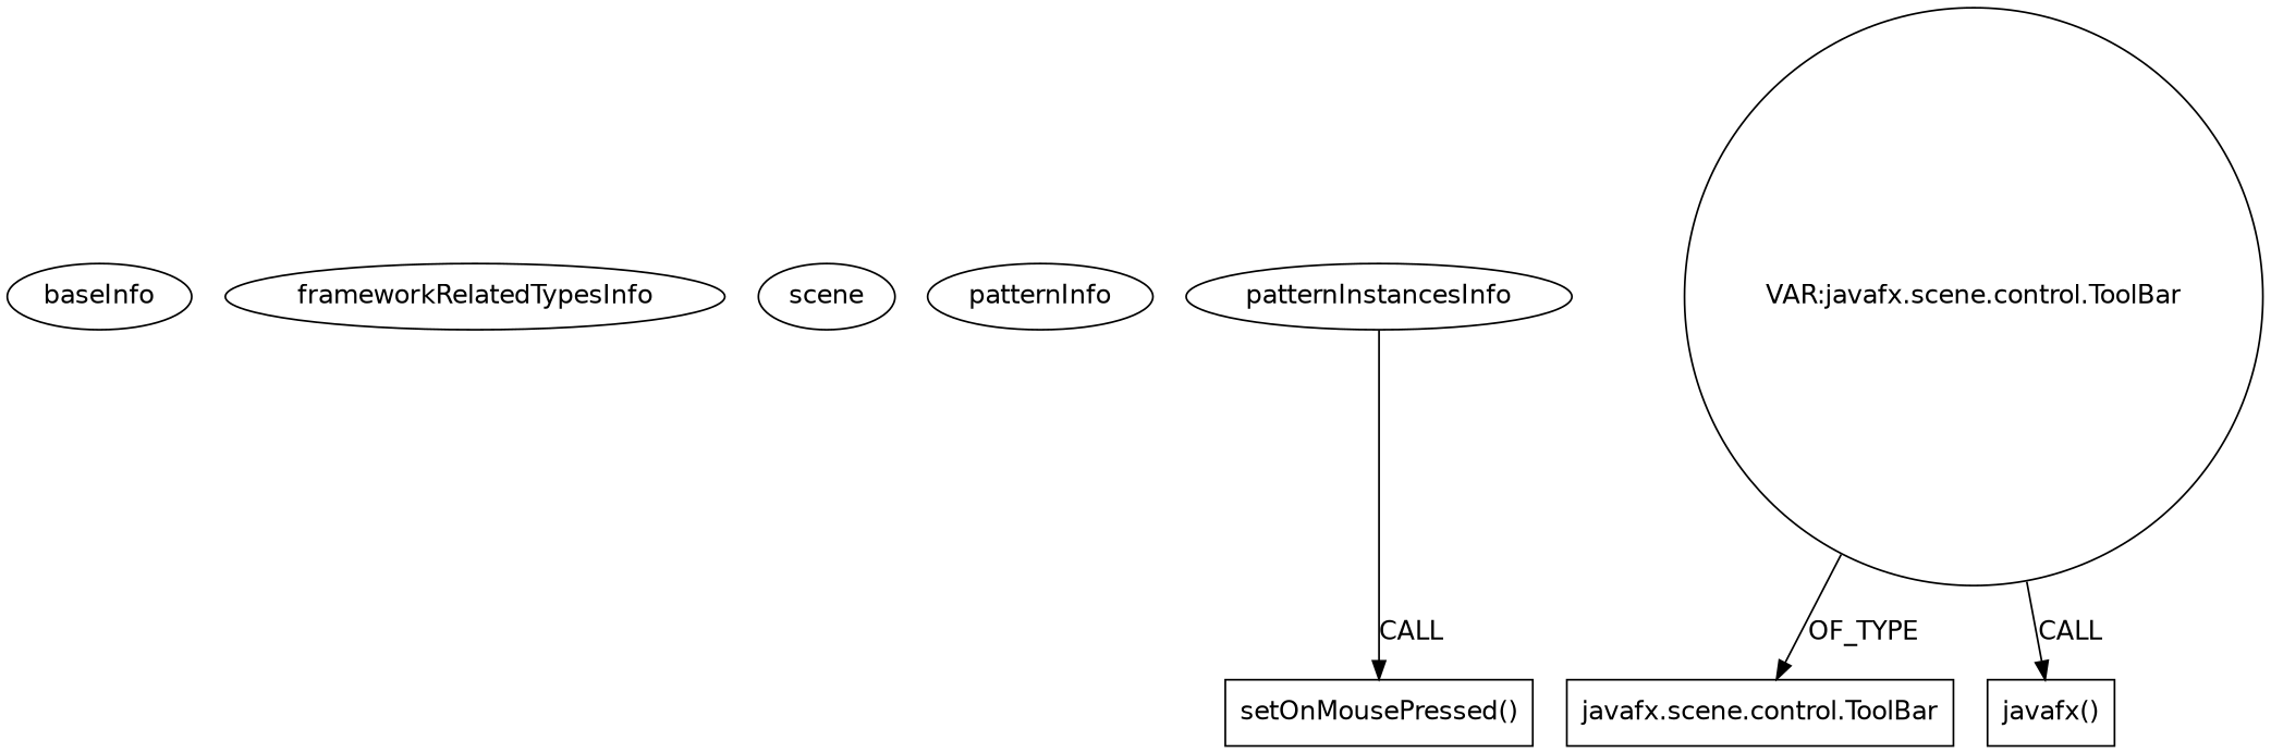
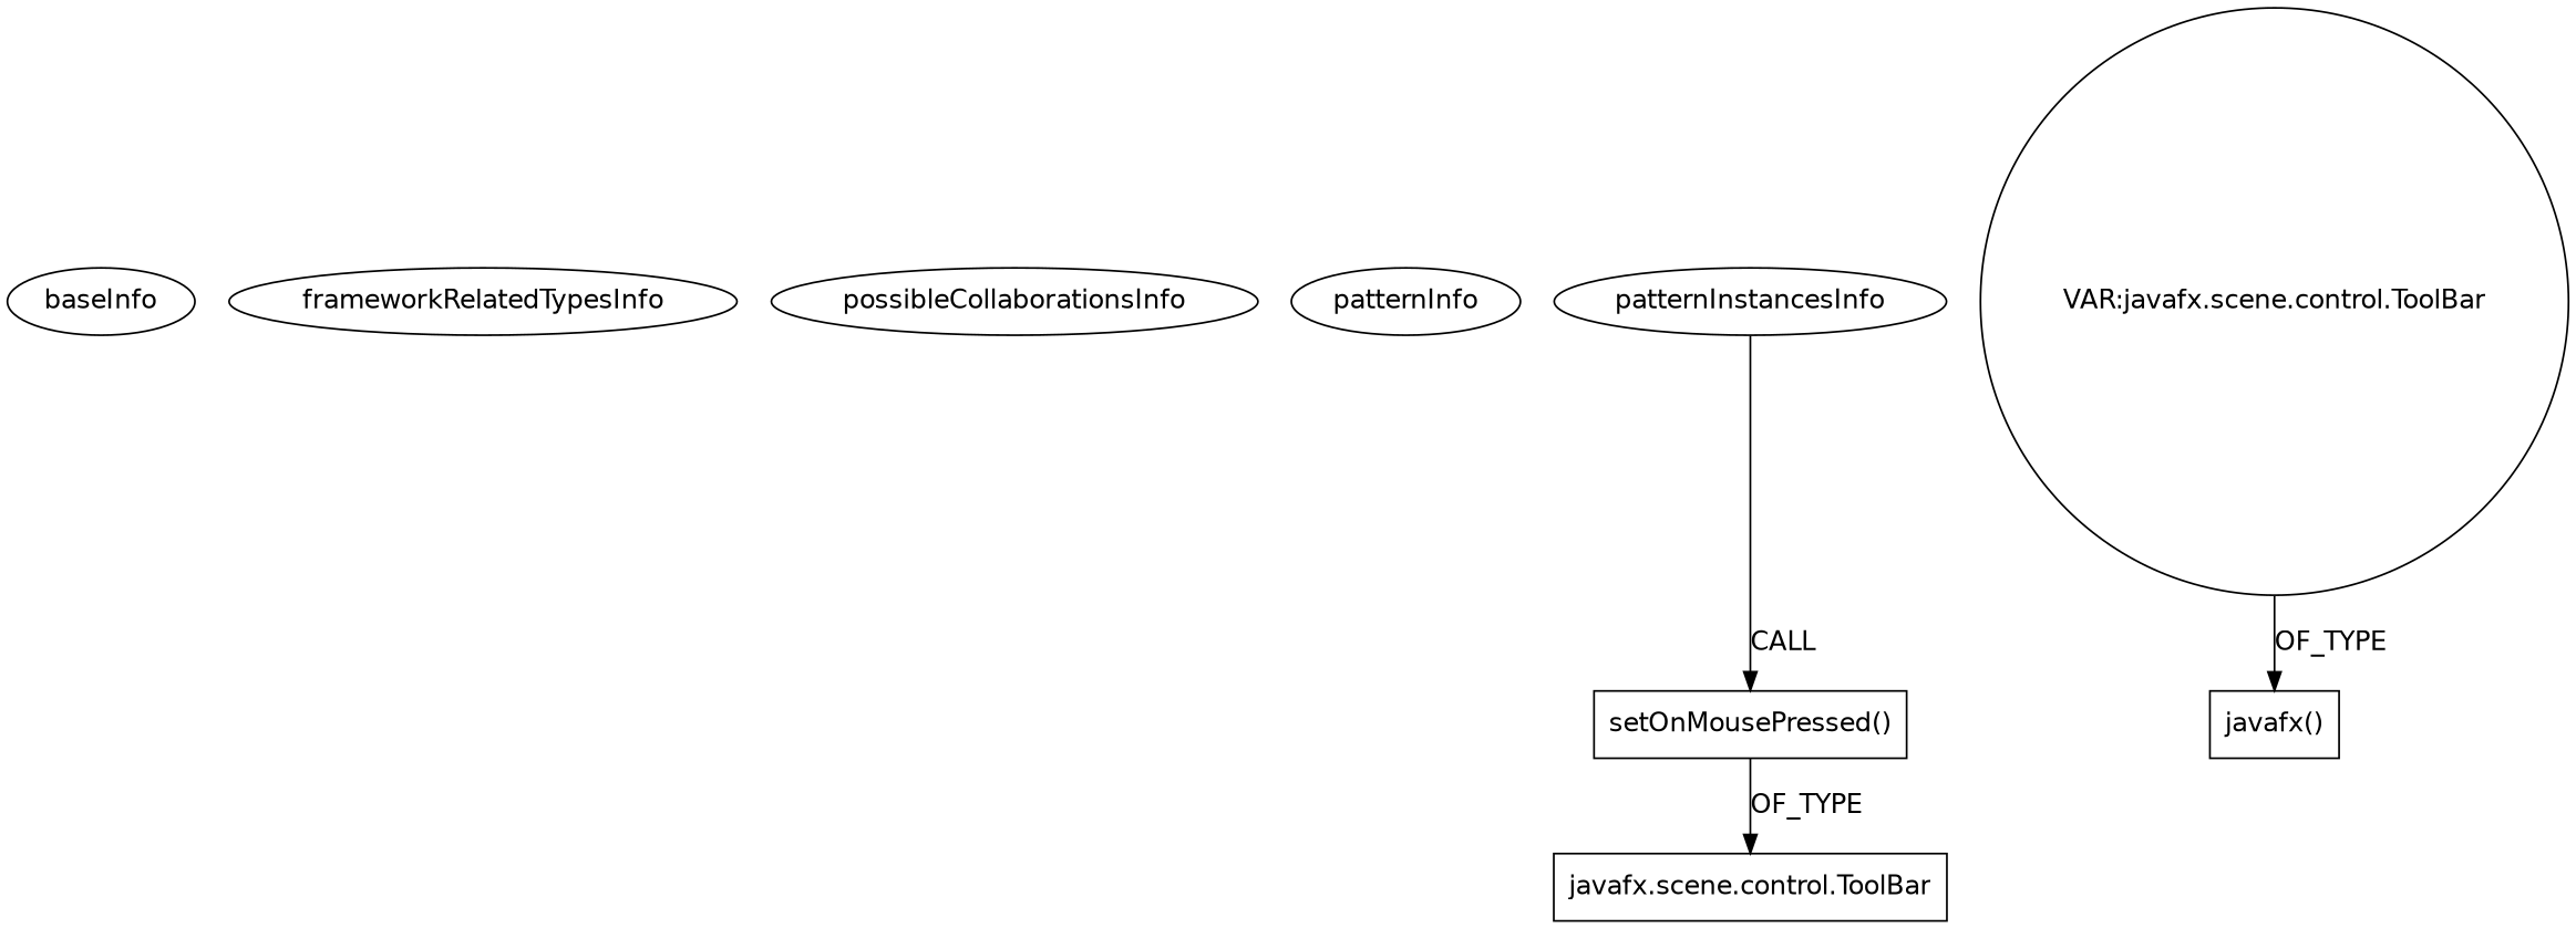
  digraph {
    fontname="DejaVu Sans"
    node [fontname="DejaVu Sans"]
    edge [fontname="DejaVu Sans"]
    baseInfo [category=pattern graphId=2893 isAnonymous=false possibleRelation=false]
    frameworkRelatedTypesInfo
-   possibleCollaborationsInfo [label=scene]
+   possibleCollaborationsInfo
    patternInfo [frequency=2.0 patternRootClient=null]
    patternInstancesInfo [0="LichuanLu-ShunUI-FX~/LichuanLu-ShunUI-FX/ShunUI-FX-master/src/controllers/Controller.java~Controller~779" 1="amonker-AmonkerFX~/amonker-AmonkerFX/AmonkerFX-master/src/cn/jingyun/javafx/amonker/ui/AmonkerUIApplication.java~AmonkerUIApplication~1831"]
    n6 [isFrameworkType=false label="setOnMousePressed()" shape=box vertexType=INSIDE_CALL]
    n7 [isFrameworkType=false label="javafx.scene.control.ToolBar" shape=box vertexType=FRAMEWORK_CLASS_TYPE]
    n8 [isFrameworkType=false label="VAR:javafx.scene.control.ToolBar" shape=circle vertexType=VARIABLE_EXPRESION]
    n9 [isFrameworkType=false label="javafx()" shape=box vertexType=INSIDE_CALL]
    patternInstancesInfo -> n6 [label=CALL]
-   n8 -> n7 [label=OF_TYPE]
-   n8 -> n9 [label=CALL]
+   n6 -> n7 [label=OF_TYPE]
+   n8 -> n9 [label=OF_TYPE]
  }
